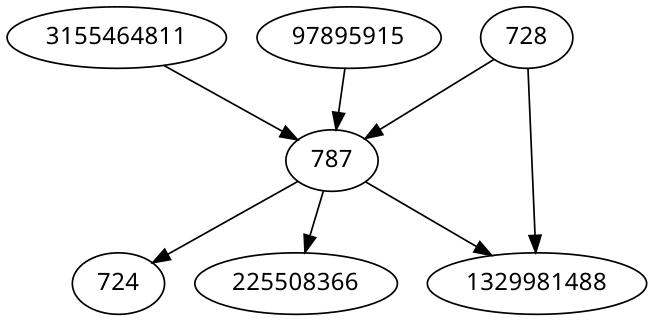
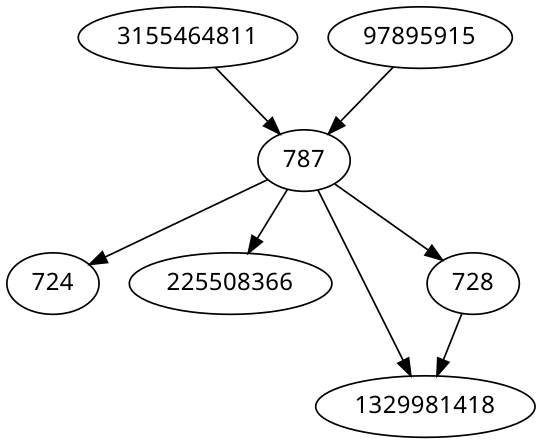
  strict digraph {
    fontname="Noto Sans"
    node [fontname="Noto Sans"]
    edge [fontname="Noto Sans"]
    n1 [label=787]
    724
    225508366
-   1329981488
+   1329981488 [label=1329981418]
    728
    3155464811
    97895915
    n1 -> 724
    n1 -> 225508366
    n1 -> 1329981488
-   728 -> n1
+   n1 -> 728
    728 -> 1329981488
    3155464811 -> n1
    97895915 -> n1
  }
